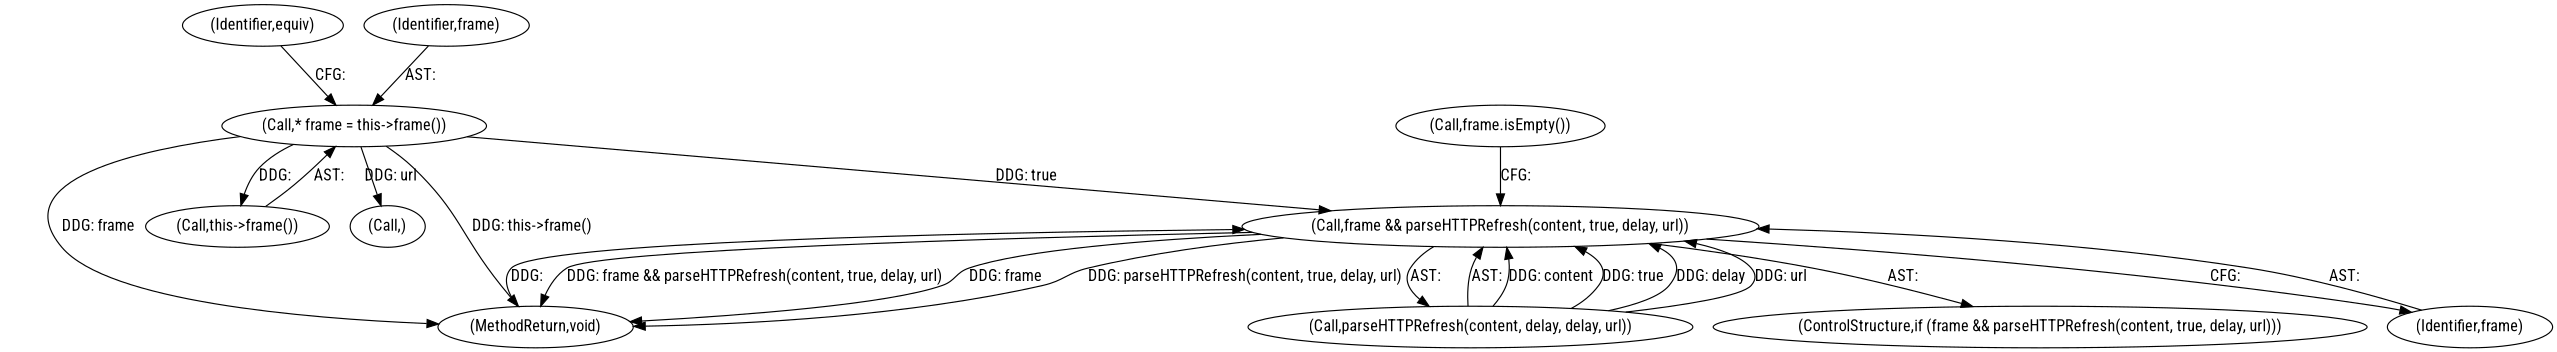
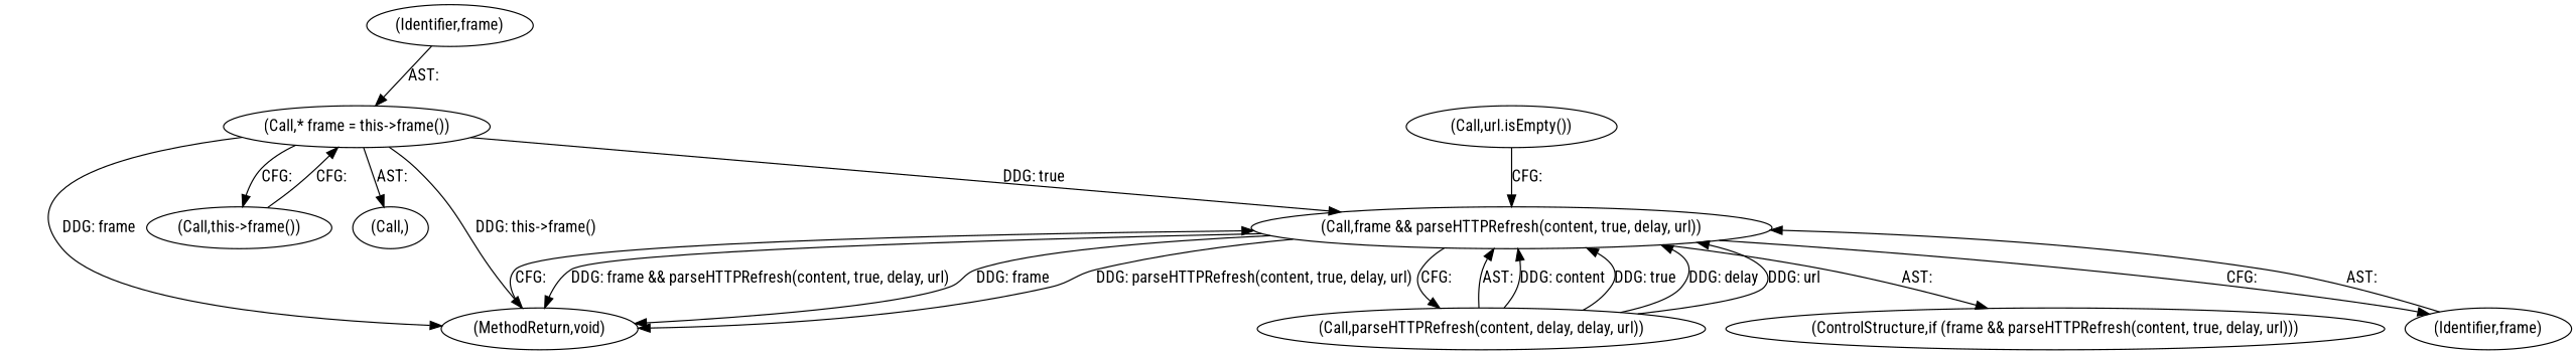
  digraph {
    fontname="Roboto Condensed"
    node [fontname="Roboto Condensed"]
    edge [fontname="Roboto Condensed"]
    n1 [label="(Call,* frame = this->frame())"]
    n2 [label="(Call,frame && parseHTTPRefresh(content, true, delay, url))"]
    n3 [label="(Call,this->frame())"]
    n4 [label="(MethodReturn,void)"]
    n5 [label="(Call,)"]
    n6 [label="(Call,parseHTTPRefresh(content, delay, delay, url))"]
    n7 [label="(ControlStructure,if (frame && parseHTTPRefresh(content, true, delay, url)))"]
    n8 [label="(Identifier,frame)"]
-   n9 [label="(Call,frame.isEmpty())"]
-   n10 [label="(Identifier,equiv)"]
+   n9 [label="(Call,url.isEmpty())"]
    n11 [label="(Identifier,frame)"]
    n1 -> n2 [label="DDG: true"]
-   n1 -> n3 [label="DDG: "]
+   n1 -> n3 [label="CFG: "]
    n1 -> n4 [label="DDG: frame"]
    n1 -> n4 [label="DDG: this->frame()"]
-   n1 -> n5 [label="DDG: url"]
+   n1 -> n5 [label="AST: "]
    n2 -> n4 [label="DDG: frame && parseHTTPRefresh(content, true, delay, url)"]
    n2 -> n4 [label="DDG: frame"]
    n2 -> n4 [label="DDG: parseHTTPRefresh(content, true, delay, url)"]
-   n2 -> n6 [label="AST: "]
+   n2 -> n6 [label="CFG: "]
    n2 -> n7 [label="AST: "]
    n2 -> n8 [label="CFG: "]
-   n3 -> n1 [label="AST: "]
-   n4 -> n2 [label="DDG: "]
+   n3 -> n1 [label="CFG: "]
+   n4 -> n2 [label="CFG: "]
    n6 -> n2 [label="AST: "]
    n6 -> n2 [label="DDG: content"]
    n6 -> n2 [label="DDG: true"]
    n6 -> n2 [label="DDG: delay"]
    n6 -> n2 [label="DDG: url"]
    n8 -> n2 [label="AST: "]
    n9 -> n2 [label="CFG: "]
-   n10 -> n1 [label="CFG: "]
    n11 -> n1 [label="AST: "]
  }
